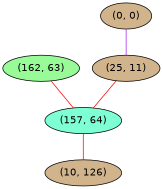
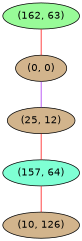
  graph {
    fontname="DejaVu Sans"
    node [fillcolor=tan fontname="DejaVu Sans" style=filled]
    edge [color=red fontname="DejaVu Sans" weight=1]
    "(162, 63)" [fillcolor=palegreen]
    "(157, 64)" [fillcolor=aquamarine]
    n3 [label="(10, 126)"]
    "(0, 0)"
-   "(25, 11)"
-   "(162, 63)" -- "(157, 64)"
+   "(25, 11)" [label="(25, 12)"]
+   "(162, 63)" -- "(0, 0)"
    "(157, 64)" -- n3
    "(0, 0)" -- "(25, 11)" [color=purple weight=4]
    "(25, 11)" -- "(157, 64)"
  }
